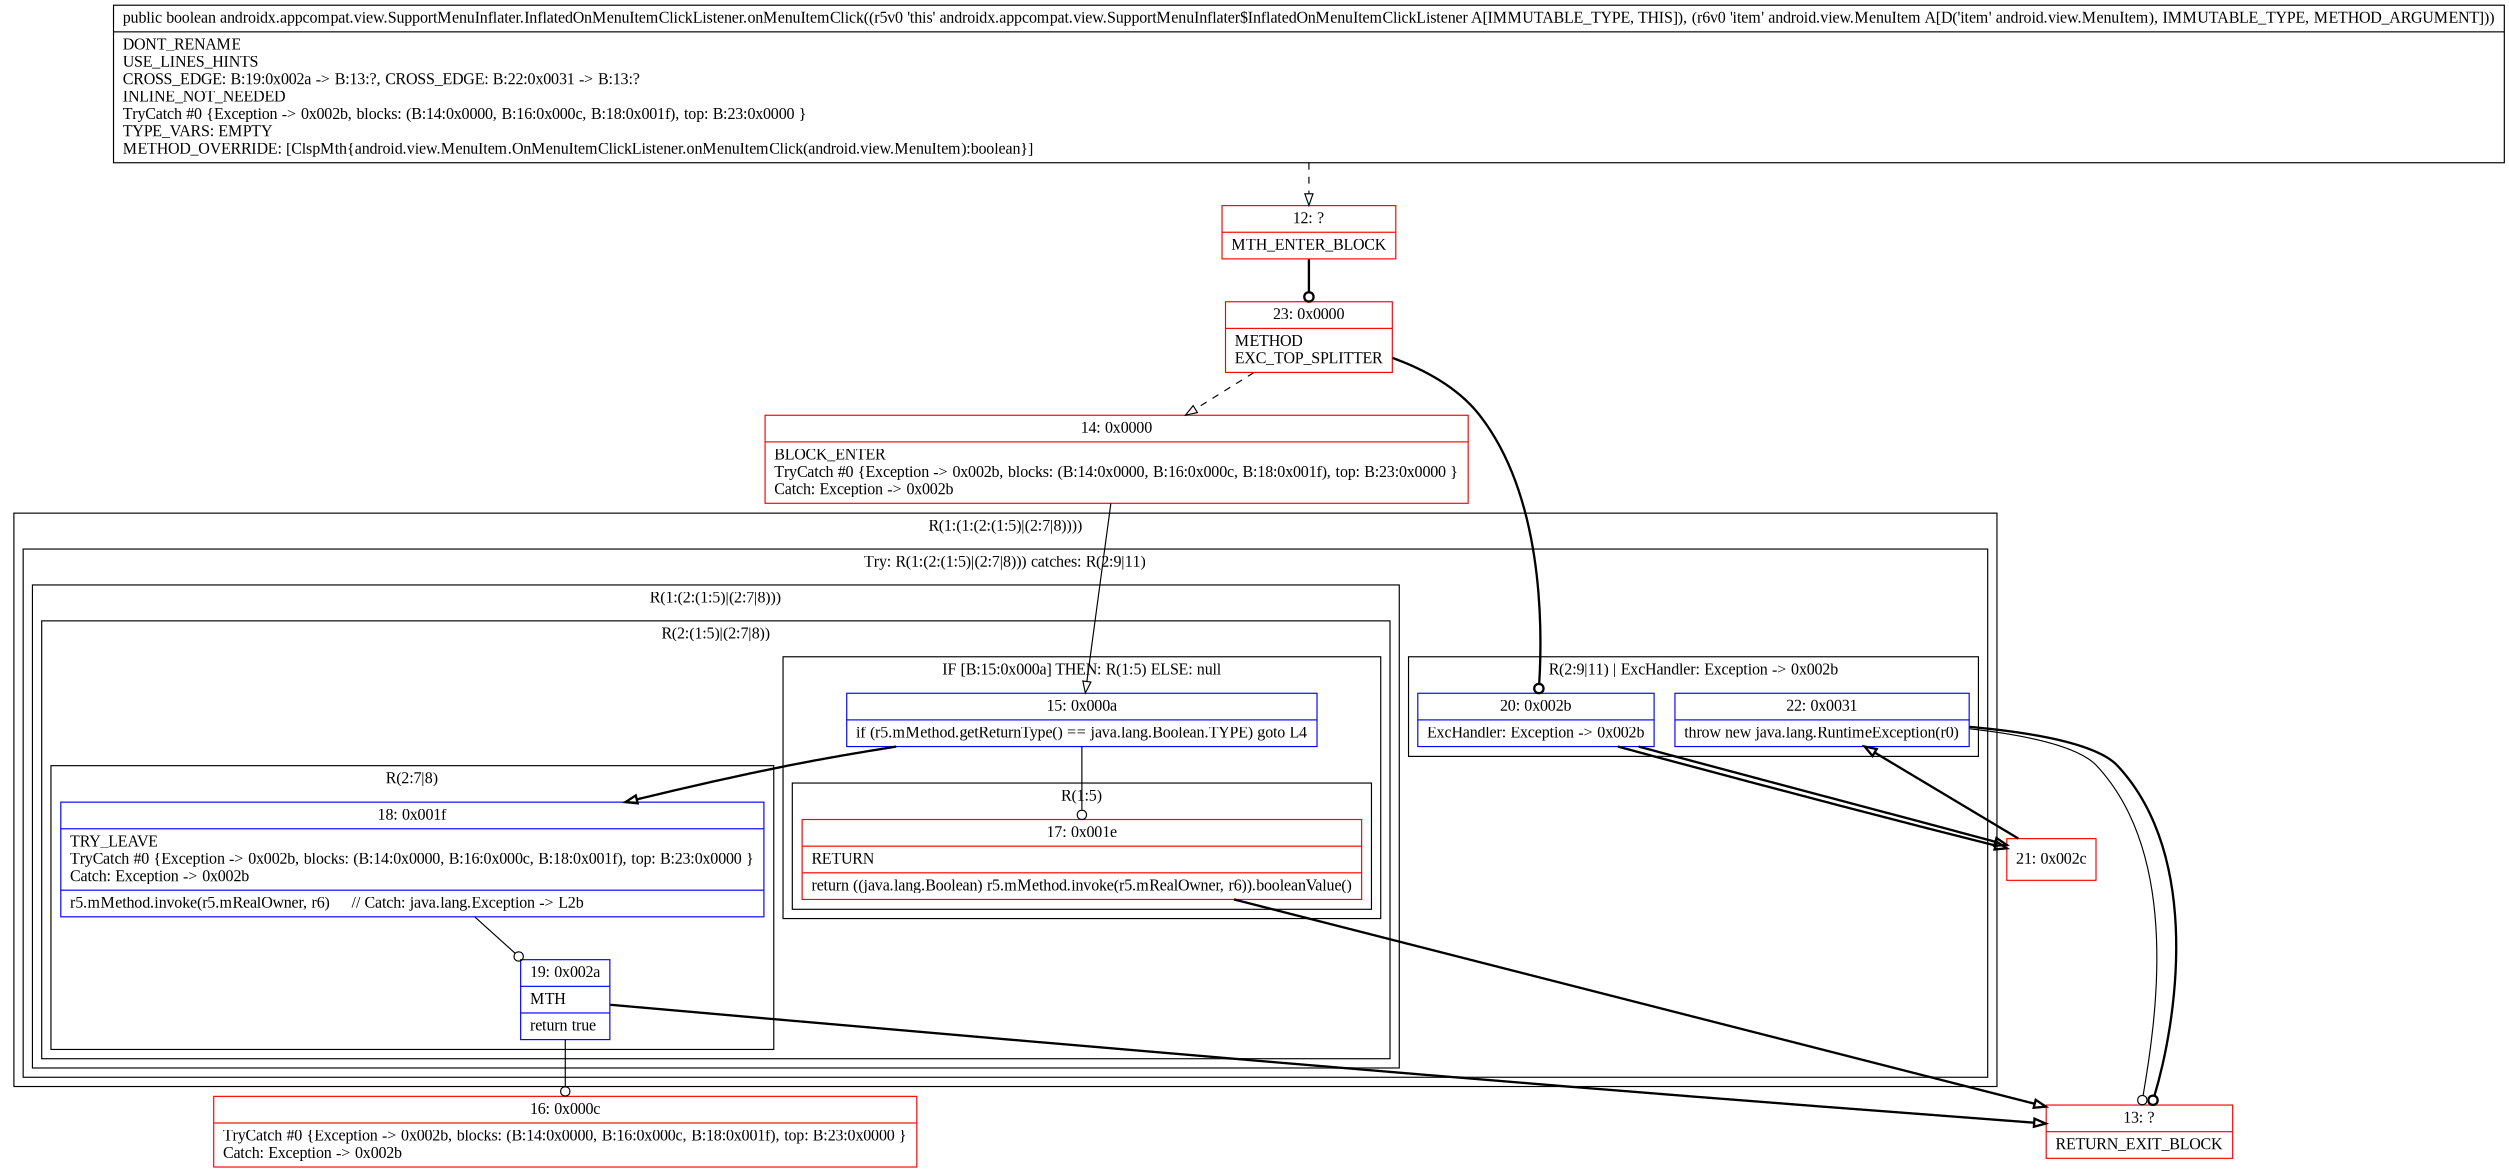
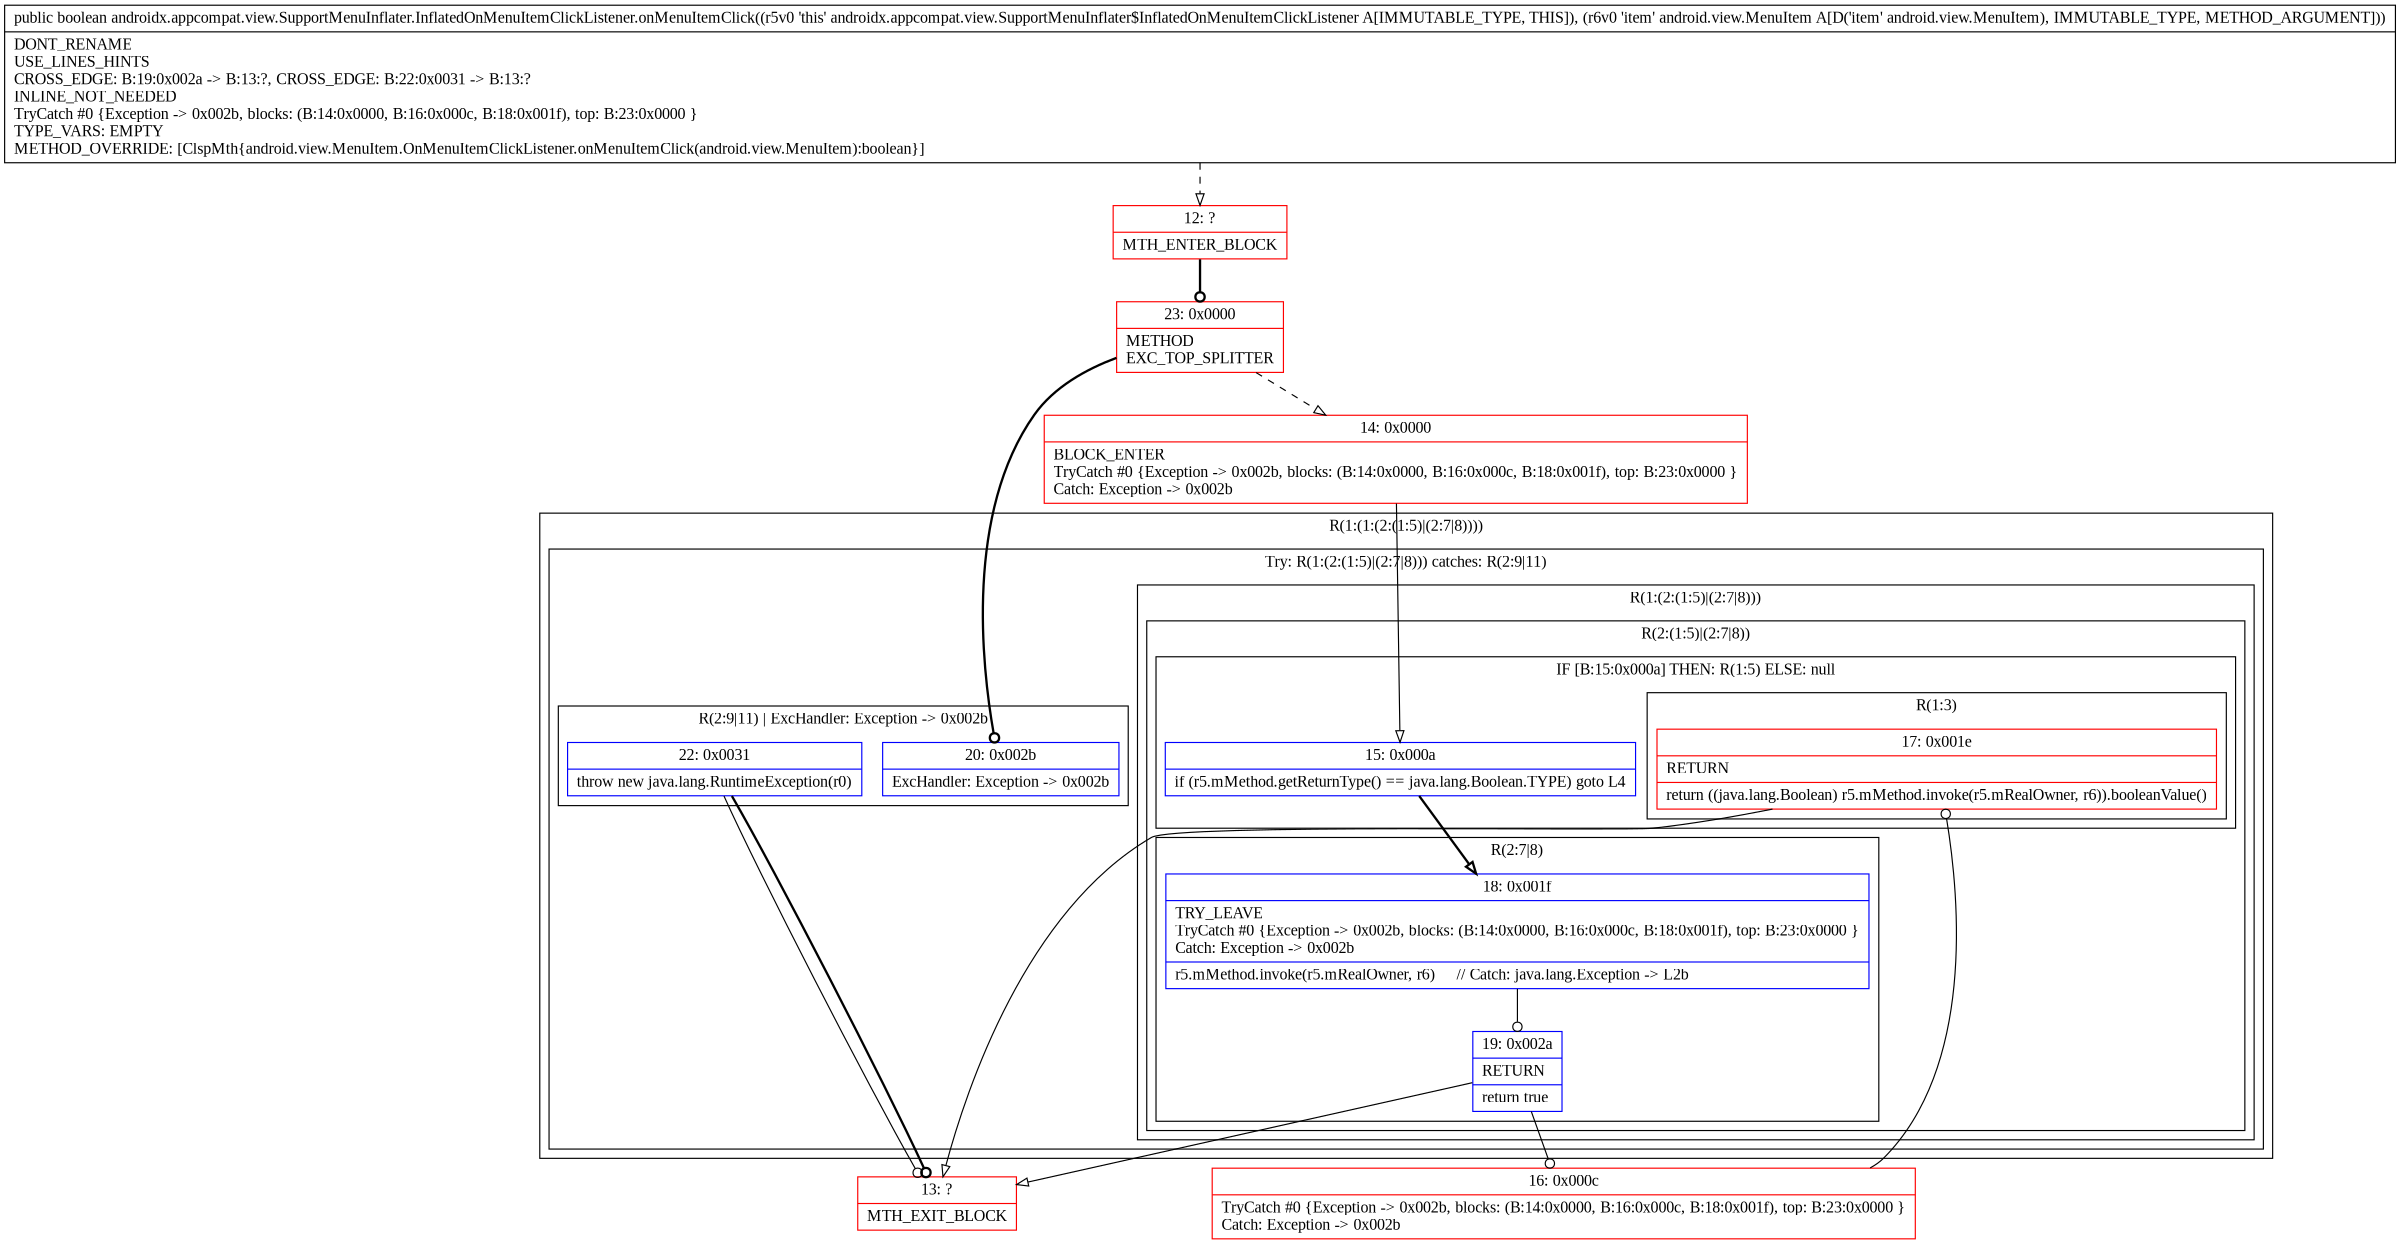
  digraph {
    fontname="Liberation Serif"
    node [color=red fontname="Liberation Serif" shape=record]
    edge [arrowhead=onormal fontname="Liberation Serif" style=bold]
    n1 [label="{17\:\ 0x001e|RETURN\l|return ((java.lang.Boolean) r5.mMethod.invoke(r5.mRealOwner, r6)).booleanValue()\l}"]
    n2 [color=blue label="{15\:\ 0x000a|if (r5.mMethod.getReturnType() == java.lang.Boolean.TYPE) goto L4\l}"]
    n3 [color=blue label="{18\:\ 0x001f|TRY_LEAVE\lTryCatch #0 \{Exception \-\> 0x002b, blocks: (B:14:0x0000, B:16:0x000c, B:18:0x001f), top: B:23:0x0000 \}\lCatch: Exception \-\> 0x002b\l|r5.mMethod.invoke(r5.mRealOwner, r6)     \/\/ Catch: java.lang.Exception \-\> L2b\l}"]
-   n4 [color=blue label="{19\:\ 0x002a|MTH\l|return true\l}"]
+   n4 [color=blue label="{19\:\ 0x002a|RETURN\l|return true\l}"]
    n5 [color=blue label="{20\:\ 0x002b|ExcHandler: Exception \-\> 0x002b\l}"]
    n6 [color=blue label="{22\:\ 0x0031|throw new java.lang.RuntimeException(r0)\l}"]
-   n7 [label="{13\:\ ?|RETURN_EXIT_BLOCK\l}"]
+   n7 [label="{13\:\ ?|MTH_EXIT_BLOCK\l}"]
    n8 [label="{16\:\ 0x000c|TryCatch #0 \{Exception \-\> 0x002b, blocks: (B:14:0x0000, B:16:0x000c, B:18:0x001f), top: B:23:0x0000 \}\lCatch: Exception \-\> 0x002b\l}"]
-   n9 [label="{21\:\ 0x002c}"]
    n10 [label="{12\:\ ?|MTH_ENTER_BLOCK\l}"]
    n11 [label="{23\:\ 0x0000|METHOD\lEXC_TOP_SPLITTER\l}"]
    n12 [label="{14\:\ 0x0000|BLOCK_ENTER\lTryCatch #0 \{Exception \-\> 0x002b, blocks: (B:14:0x0000, B:16:0x000c, B:18:0x001f), top: B:23:0x0000 \}\lCatch: Exception \-\> 0x002b\l}"]
    n13 [label="{public boolean androidx.appcompat.view.SupportMenuInflater.InflatedOnMenuItemClickListener.onMenuItemClick((r5v0 'this' androidx.appcompat.view.SupportMenuInflater$InflatedOnMenuItemClickListener A[IMMUTABLE_TYPE, THIS]), (r6v0 'item' android.view.MenuItem A[D('item' android.view.MenuItem), IMMUTABLE_TYPE, METHOD_ARGUMENT]))  | DONT_RENAME\lUSE_LINES_HINTS\lCROSS_EDGE: B:19:0x002a \-\> B:13:?, CROSS_EDGE: B:22:0x0031 \-\> B:13:?\lINLINE_NOT_NEEDED\lTryCatch #0 \{Exception \-\> 0x002b, blocks: (B:14:0x0000, B:16:0x000c, B:18:0x001f), top: B:23:0x0000 \}\lTYPE_VARS: EMPTY\lMETHOD_OVERRIDE: [ClspMth\{android.view.MenuItem.OnMenuItemClickListener.onMenuItemClick(android.view.MenuItem):boolean\}]\l}" color=""]
    subgraph cluster_1 {
      label="R(1:(1:(2:(1:5)|(2:7|8))))"
      subgraph cluster_2 {
        label="Try: R(1:(2:(1:5)|(2:7|8))) catches: R(2:9|11)"
        subgraph cluster_3 {
          label="R(1:(2:(1:5)|(2:7|8)))"
          subgraph cluster_4 {
            label="R(2:(1:5)|(2:7|8))"
            subgraph cluster_5 {
              label="IF [B:15:0x000a] THEN: R(1:5) ELSE: null"
              n2
              subgraph cluster_6 {
-               label="R(1:5)"
+               label="R(1:3)"
                n1
              }
            }
            subgraph cluster_7 {
              label="R(2:7|8)"
              n3
              n4
            }
          }
        }
        subgraph cluster_8 {
          label="R(2:9|11) | ExcHandler: Exception \-\> 0x002b\l"
          n5
          n6
        }
      }
    }
    subgraph cluster_9 {
      label="R(2:9|11) | ExcHandler: Exception \-\> 0x002b\l"
    }
-   n1 -> n7
+   n1 -> n7 [style=solid]
    n2 -> n3
    n3 -> n4 [arrowhead=odot style=solid]
-   n4 -> n7
+   n4 -> n7 [style=solid]
    n4 -> n8 [arrowhead=odot style=solid]
-   n5 -> n9
-   n5 -> n9
    n6 -> n7 [arrowhead=odot style=solid]
    n6 -> n7 [arrowhead=odot]
-   n2 -> n1 [arrowhead=odot style=solid]
-   n9 -> n6
+   n8 -> n1 [arrowhead=odot style=solid]
    n10 -> n11 [arrowhead=odot]
    n11 -> n5 [arrowhead=odot]
    n11 -> n12 [style=dashed]
    n12 -> n2 [style=solid]
    n13 -> n10 [style=dashed]
  }
